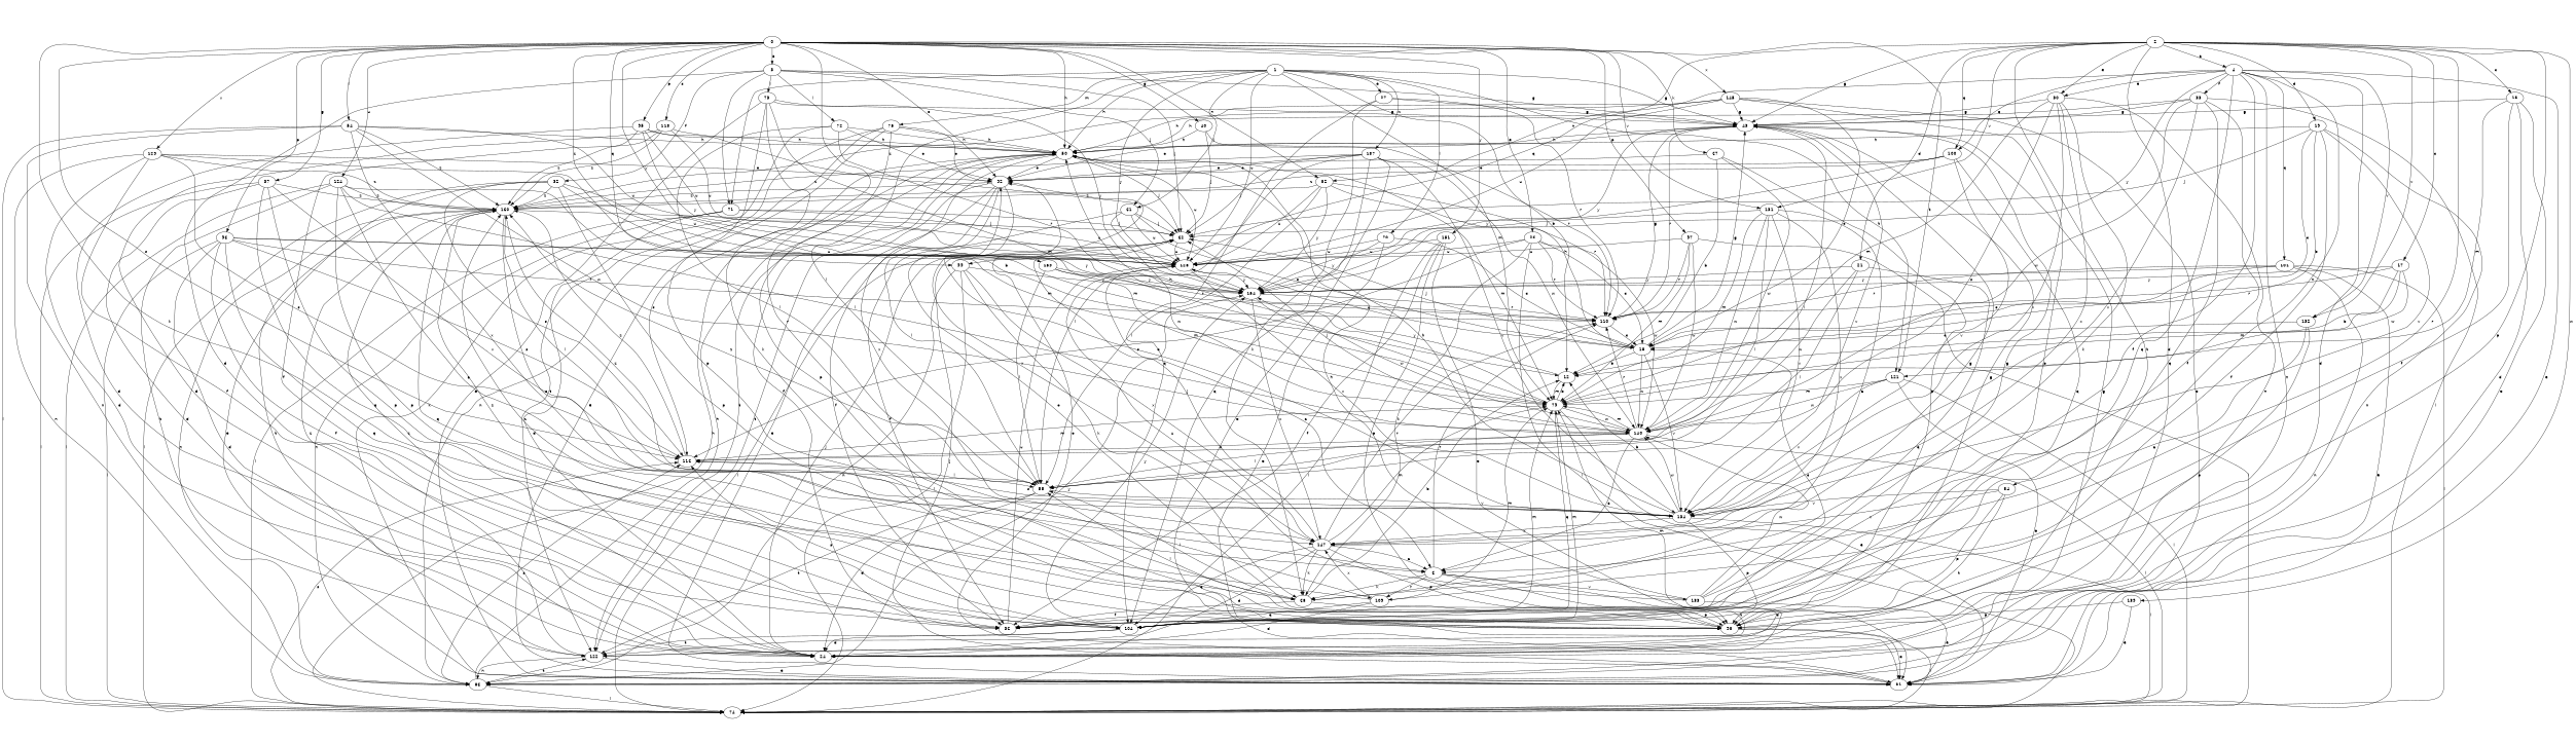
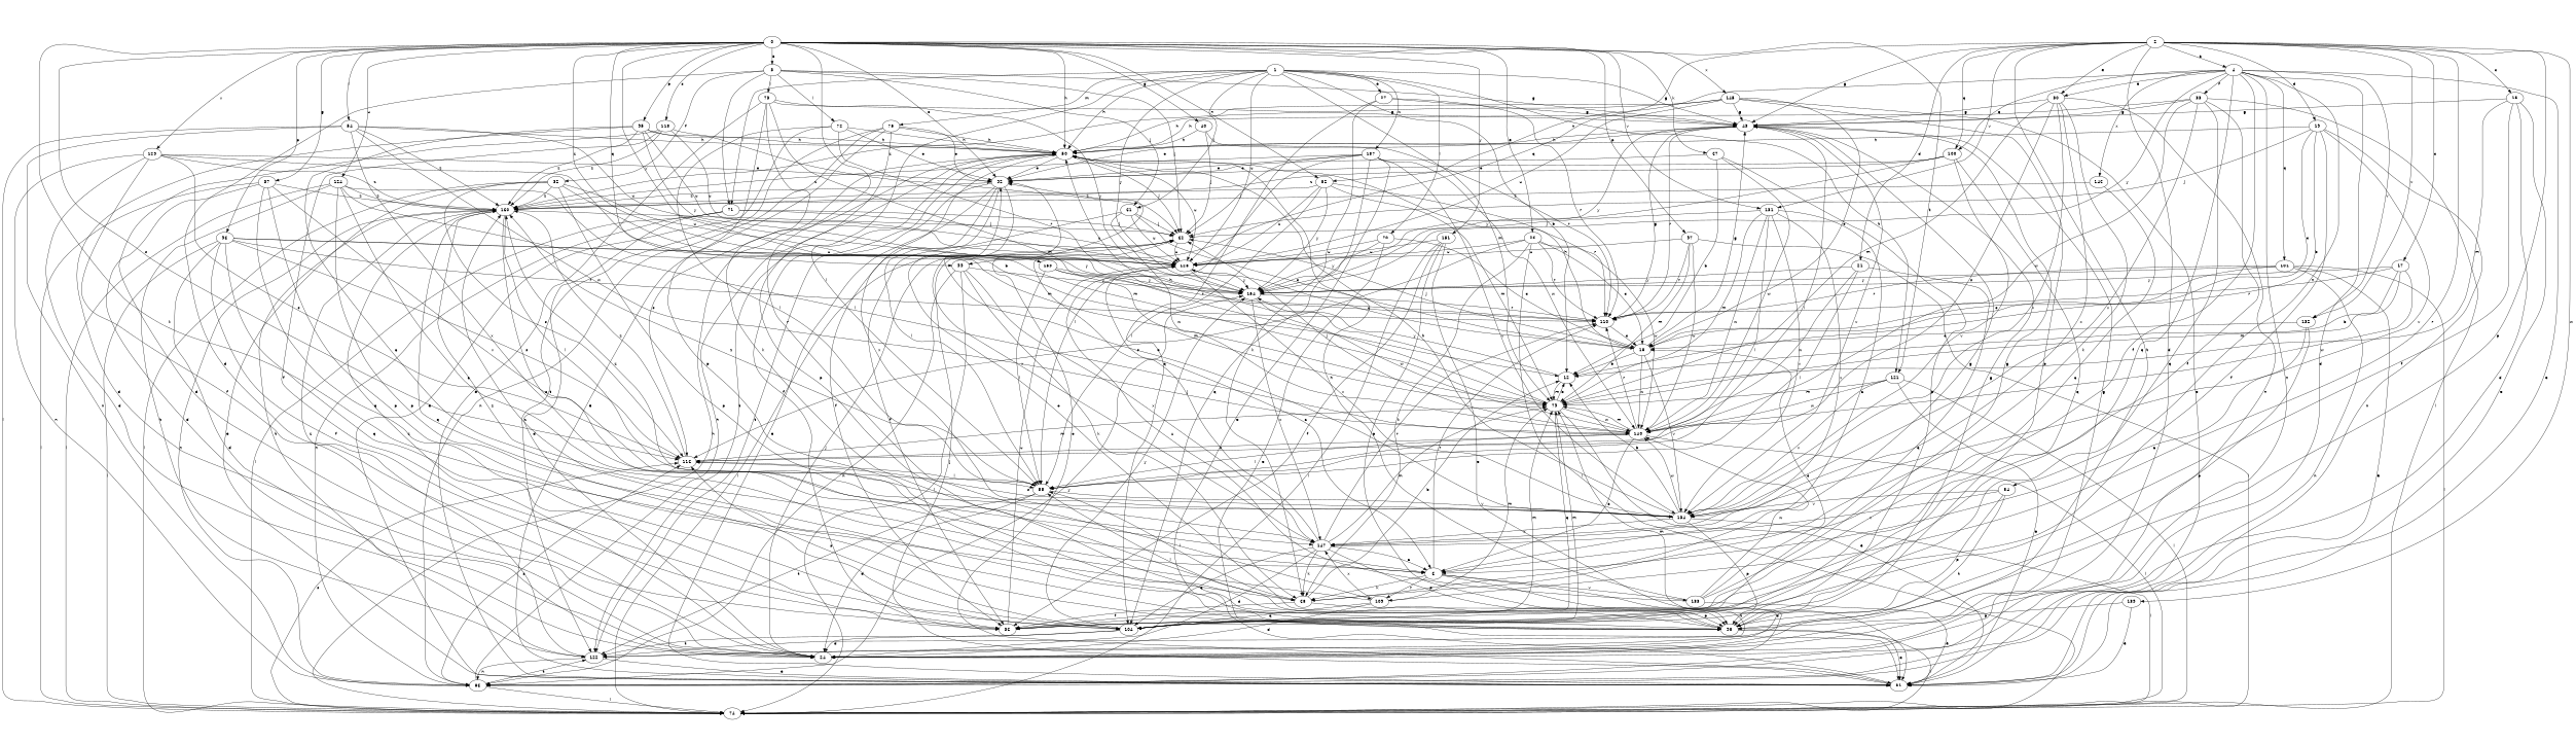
  strict digraph {
    fontname="DejaVu Sans"
    node [fontname="DejaVu Sans"]
    edge [fontname="DejaVu Sans"]
    0
    3
    26
    37
    40
    50
    54
    67
    68
    82
    92
    95
    96
    97
    99
    109
    113
    116
    121
    124
    129
    131
    145
    151
    154
    159
    43
    61
    71
    24
    32
    62
    72
    73
    128
    110
    140
    18
    74
    98
    104
    134
    160
    122
    36
    147
    86
    12
    55
    79
    31
    6
    1
    27
    70
    75
    137
    2
    4
    15
    17
    19
    21
    30
    100
    132
    139
    33
    84
    101
+   146
    133
    0 -> 3 [label=a]
    0 -> 26 [label=e]
    0 -> 37 [label=g]
    0 -> 40 [label=g]
    0 -> 50 [label=h]
    0 -> 54 [label=i]
    0 -> 67 [label=k]
    0 -> 68 [label=k]
    0 -> 82 [label=n]
    0 -> 92 [label=o]
    0 -> 95 [label=p]
    0 -> 96 [label=p]
    0 -> 97 [label=p]
    0 -> 99 [label=q]
    0 -> 109 [label=r]
    0 -> 113 [label=s]
    0 -> 116 [label=s]
    0 -> 121 [label=t]
    0 -> 124 [label=u]
    0 -> 129 [label=v]
    0 -> 131 [label=v]
    0 -> 145 [label=x]
    0 -> 151 [label=y]
    0 -> 154 [label=y]
    0 -> 159 [label=z]
    3 -> 43 [label=g]
    3 -> 61 [label=j]
    3 -> 71 [label=l]
    3 -> 24 [label=d]
    3 -> 32 [label=f]
    3 -> 62 [label=j]
    3 -> 72 [label=l]
    3 -> 73 [label=l]
    26 -> 68 [label=k]
    26 -> 116 [label=s]
    26 -> 128 [label=u]
    26 -> 110 [label=r]
    26 -> 140 [label=w]
    26 -> 18 [label=c]
    26 -> 74 [label=l]
    37 -> 24 [label=d]
    37 -> 74 [label=l]
    37 -> 98 [label=p]
    37 -> 104 [label=q]
    37 -> 134 [label=v]
    37 -> 160 [label=z]
    40 -> 50 [label=h]
    40 -> 62 [label=j]
    40 -> 110 [label=r]
    50 -> 92 [label=o]
    50 -> 116 [label=s]
    50 -> 62 [label=j]
    50 -> 128 [label=u]
    50 -> 122 [label=t]
    50 -> 36 [label=f]
    50 -> 147 [label=x]
    54 -> 50 [label=h]
    54 -> 128 [label=u]
    54 -> 140 [label=w]
    54 -> 74 [label=l]
    54 -> 160 [label=z]
    54 -> 147 [label=x]
    54 -> 86 [label=n]
    67 -> 92 [label=o]
    67 -> 140 [label=w]
    67 -> 98 [label=p]
    67 -> 12 [label=b]
    68 -> 43 [label=g]
    68 -> 98 [label=p]
    68 -> 36 [label=f]
    68 -> 12 [label=b]
    68 -> 55 [label=i]
    82 -> 154 [label=y]
    82 -> 128 [label=u]
    82 -> 110 [label=r]
    82 -> 160 [label=z]
    82 -> 55 [label=i]
    82 -> 79 [label=m]
    92 -> 160 [label=z]
    92 -> 122 [label=t]
    92 -> 36 [label=f]
    92 -> 147 [label=x]
    92 -> 55 [label=i]
    92 -> 31 [label=e]
    95 -> 50 [label=h]
    95 -> 154 [label=y]
    95 -> 24 [label=d]
    95 -> 62 [label=j]
    95 -> 128 [label=u]
    95 -> 160 [label=z]
+   95 -> 6 [label=a]
    96 -> 116 [label=s]
    96 -> 154 [label=y]
    96 -> 24 [label=d]
    96 -> 128 [label=u]
    96 -> 110 [label=r]
    96 -> 74 [label=l]
    96 -> 104 [label=q]
    96 -> 36 [label=f]
    97 -> 128 [label=u]
    97 -> 110 [label=r]
    97 -> 140 [label=w]
    97 -> 74 [label=l]
    97 -> 79 [label=m]
    99 -> 68 [label=k]
    99 -> 154 [label=y]
    99 -> 74 [label=l]
    99 -> 147 [label=x]
    99 -> 86 [label=n]
    109 -> 24 [label=d]
    109 -> 104 [label=q]
    109 -> 160 [label=z]
    109 -> 147 [label=x]
    109 -> 79 [label=m]
    113 -> 50 [label=h]
    113 -> 24 [label=d]
    113 -> 128 [label=u]
    113 -> 160 [label=z]
    113 -> 36 [label=f]
    116 -> 160 [label=z]
    116 -> 55 [label=i]
    116 -> 79 [label=m]
    121 -> 140 [label=w]
    121 -> 74 [label=l]
    121 -> 134 [label=v]
    121 -> 79 [label=m]
    121 -> 31 [label=e]
    124 -> 140 [label=i]
    124 -> 74 [label=l]
    124 -> 98 [label=p]
    124 -> 160 [label=z]
    124 -> 122 [label=t]
    124 -> 79 [label=m]
    124 -> 6 [label=a]
    129 -> 92 [label=o]
    129 -> 116 [label=s]
    129 -> 24 [label=d]
    129 -> 160 [label=z]
    129 -> 36 [label=f]
    129 -> 86 [label=n]
    129 -> 12 [label=b]
    131 -> 62 [label=j]
    131 -> 140 [label=w]
    131 -> 134 [label=v]
    131 -> 147 [label=x]
    131 -> 55 [label=i]
    131 -> 79 [label=m]
    131 -> 6 [label=a]
    145 -> 50 [label=h]
    145 -> 43 [label=g]
    145 -> 128 [label=u]
    145 -> 18 [label=c]
    145 -> 98 [label=p]
    145 -> 160 [label=z]
    145 -> 31 [label=e]
    151 -> 128 [label=u]
    151 -> 74 [label=l]
    151 -> 98 [label=p]
    151 -> 36 [label=f]
    151 -> 31 [label=e]
    154 -> 110 [label=r]
    154 -> 140 [label=w]
    154 -> 147 [label=x]
    159 -> 154 [label=y]
    159 -> 110 [label=r]
    159 -> 55 [label=i]
    159 -> 79 [label=m]
    43 -> 50 [label=h]
    43 -> 92 [label=o]
    43 -> 154 [label=y]
    43 -> 110 [label=r]
    43 -> 134 [label=v]
    43 -> 55 [label=i]
    61 -> 62 [label=j]
    61 -> 128 [label=u]
    61 -> 140 [label=w]
    61 -> 18 [label=c]
    61 -> 36 [label=f]
    71 -> 24 [label=d]
    71 -> 62 [label=j]
    71 -> 128 [label=u]
    71 -> 74 [label=l]
    71 -> 86 [label=n]
    24 -> 43 [label=g]
    24 -> 62 [label=j]
    24 -> 160 [label=z]
    24 -> 79 [label=m]
    32 -> 116 [label=s]
    32 -> 128 [label=u]
    32 -> 74 [label=l]
    32 -> 98 [label=p]
    32 -> 160 [label=z]
    32 -> 79 [label=m]
    32 -> 31 [label=e]
    62 -> 128 [label=u]
    62 -> 74 [label=l]
    72 -> 50 [label=h]
    72 -> 92 [label=o]
    72 -> 110 [label=r]
    72 -> 55 [label=i]
-   72 -> 31 [label=k]
+   72 -> 31 [label=e]
    73 -> 68 [label=k]
    73 -> 154 [label=y]
    73 -> 43 [label=g]
    73 -> 98 [label=p]
    73 -> 79 [label=m]
    73 -> 31 [label=e]
    128 -> 154 [label=y]
    128 -> 134 [label=v]
    128 -> 6 [label=a]
    110 -> 43 [label=g]
    110 -> 18 [label=c]
    140 -> 116 [label=s]
    140 -> 62 [label=j]
    140 -> 110 [label=r]
    140 -> 74 [label=l]
    140 -> 55 [label=i]
    140 -> 79 [label=m]
    140 -> 6 [label=a]
    18 -> 50 [label=h]
    18 -> 43 [label=g]
    18 -> 62 [label=j]
    18 -> 128 [label=u]
    18 -> 140 [label=w]
    18 -> 134 [label=v]
    18 -> 12 [label=b]
    74 -> 50 [label=h]
    74 -> 116 [label=s]
    98 -> 92 [label=o]
    98 -> 43 [label=g]
    98 -> 74 [label=l]
    98 -> 160 [label=z]
    98 -> 55 [label=i]
    98 -> 31 [label=e]
    104 -> 116 [label=s]
    104 -> 154 [label=y]
    104 -> 24 [label=d]
    104 -> 122 [label=t]
    104 -> 79 [label=m]
    134 -> 50 [label=h]
    134 -> 92 [label=o]
    134 -> 116 [label=s]
    134 -> 140 [label=w]
    134 -> 74 [label=l]
    134 -> 98 [label=p]
    134 -> 160 [label=z]
    134 -> 147 [label=x]
    134 -> 12 [label=b]
    160 -> 62 [label=j]
    160 -> 104 [label=q]
    160 -> 122 [label=t]
    160 -> 86 [label=n]
    160 -> 55 [label=i]
    160 -> 6 [label=a]
    122 -> 160 [label=z]
    122 -> 86 [label=n]
    122 -> 31 [label=e]
    36 -> 128 [label=u]
    36 -> 79 [label=m]
    147 -> 68 [label=k]
    147 -> 24 [label=d]
    147 -> 62 [label=j]
    147 -> 110 [label=r]
    147 -> 98 [label=p]
    147 -> 104 [label=q]
    147 -> 79 [label=m]
    147 -> 6 [label=a]
    86 -> 50 [label=h]
    86 -> 116 [label=s]
    86 -> 154 [label=y]
    86 -> 74 [label=l]
    86 -> 122 [label=t]
    12 -> 154 [label=y]
    12 -> 79 [label=m]
    55 -> 24 [label=d]
    55 -> 134 [label=v]
    55 -> 160 [label=z]
    55 -> 122 [label=t]
    79 -> 50 [label=h]
    79 -> 140 [label=w]
    79 -> 104 [label=q]
    79 -> 12 [label=b]
    79 -> 31 [label=e]
    31 -> 92 [label=o]
    31 -> 62 [label=j]
    6 -> 68 [label=k]
    6 -> 109 [label=r]
    6 -> 24 [label=d]
    6 -> 110 [label=r]
    6 -> 122 [label=t]
    6 -> 133 [label=v]
    1 -> 50 [label=h]
    1 -> 121 [label=t]
    1 -> 154 [label=y]
    1 -> 43 [label=g]
    1 -> 61 [label=j]
    1 -> 71 [label=l]
    1 -> 128 [label=u]
    1 -> 12 [label=b]
    1 -> 55 [label=i]
    1 -> 79 [label=m]
    1 -> 27 [label=e]
    1 -> 70 [label=l]
    1 -> 75 [label=m]
    1 -> 137 [label=w]
    27 -> 68 [label=k]
    27 -> 43 [label=g]
    27 -> 110 [label=r]
    27 -> 104 [label=q]
    70 -> 154 [label=y]
    70 -> 128 [label=u]
    70 -> 18 [label=c]
    70 -> 31 [label=e]
    75 -> 50 [label=h]
    75 -> 92 [label=o]
    75 -> 98 [label=p]
    75 -> 122 [label=t]
    75 -> 86 [label=n]
    75 -> 31 [label=e]
    137 -> 92 [label=o]
    137 -> 62 [label=j]
    137 -> 140 [label=w]
    137 -> 104 [label=q]
    137 -> 134 [label=v]
    137 -> 160 [label=z]
    137 -> 55 [label=i]
    137 -> 31 [label=e]
    2 -> 99 [label=q]
    2 -> 109 [label=r]
    2 -> 131 [label=v]
    2 -> 43 [label=g]
    2 -> 24 [label=d]
    2 -> 98 [label=p]
    2 -> 122 [label=t]
    2 -> 4 [label=a]
    2 -> 15 [label=c]
    2 -> 17 [label=c]
    2 -> 19 [label=d]
    2 -> 21 [label=d]
    2 -> 30 [label=e]
    2 -> 100 [label=q]
    2 -> 132 [label=v]
    2 -> 139 [label=w]
    4 -> 82 [label=n]
    4 -> 154 [label=y]
    4 -> 24 [label=d]
    4 -> 104 [label=q]
    4 -> 36 [label=f]
    4 -> 86 [label=n]
    4 -> 31 [label=e]
    4 -> 30 [label=e]
    4 -> 100 [label=q]
    4 -> 132 [label=v]
    4 -> 33 [label=f]
    4 -> 84 [label=n]
    4 -> 101 [label=q]
+   4 -> 146 [label=x]
    15 -> 43 [label=g]
    15 -> 24 [label=d]
    15 -> 36 [label=f]
    15 -> 79 [label=m]
    15 -> 31 [label=e]
    17 -> 154 [label=y]
    17 -> 110 [label=r]
-   17 -> 121 [label=w]
+   17 -> 140 [label=w]
    17 -> 12 [label=b]
    17 -> 79 [label=m]
    19 -> 50 [label=h]
    19 -> 62 [label=j]
    19 -> 18 [label=c]
    19 -> 134 [label=v]
    19 -> 36 [label=f]
    19 -> 86 [label=n]
    19 -> 12 [label=b]
    21 -> 154 [label=y]
    21 -> 140 [label=w]
    21 -> 104 [label=q]
    21 -> 55 [label=i]
    30 -> 68 [label=k]
    30 -> 116 [label=s]
    30 -> 43 [label=g]
    30 -> 134 [label=v]
    30 -> 147 [label=x]
    30 -> 86 [label=n]
    30 -> 79 [label=m]
    100 -> 92 [label=o]
    100 -> 154 [label=y]
    100 -> 104 [label=q]
    100 -> 134 [label=v]
    100 -> 160 [label=z]
    132 -> 18 [label=c]
    132 -> 98 [label=p]
    132 -> 6 [label=a]
    139 -> 98 [label=p]
    139 -> 31 [label=e]
    33 -> 50 [label=h]
    33 -> 43 [label=g]
    33 -> 140 [label=w]
    33 -> 74 [label=l]
    33 -> 104 [label=q]
    33 -> 134 [label=v]
    33 -> 36 [label=f]
    84 -> 98 [label=p]
    84 -> 134 [label=v]
    84 -> 122 [label=t]
    84 -> 147 [label=x]
    101 -> 154 [label=y]
    101 -> 110 [label=r]
    101 -> 18 [label=c]
    101 -> 74 [label=l]
    101 -> 86 [label=n]
    101 -> 31 [label=e]
+   146 -> 160 [label=z]
+   146 -> 6 [label=a]
    133 -> 50 [label=h]
    133 -> 43 [label=g]
    133 -> 128 [label=u]
    133 -> 140 [label=w]
    133 -> 18 [label=c]
    133 -> 31 [label=e]
  }
